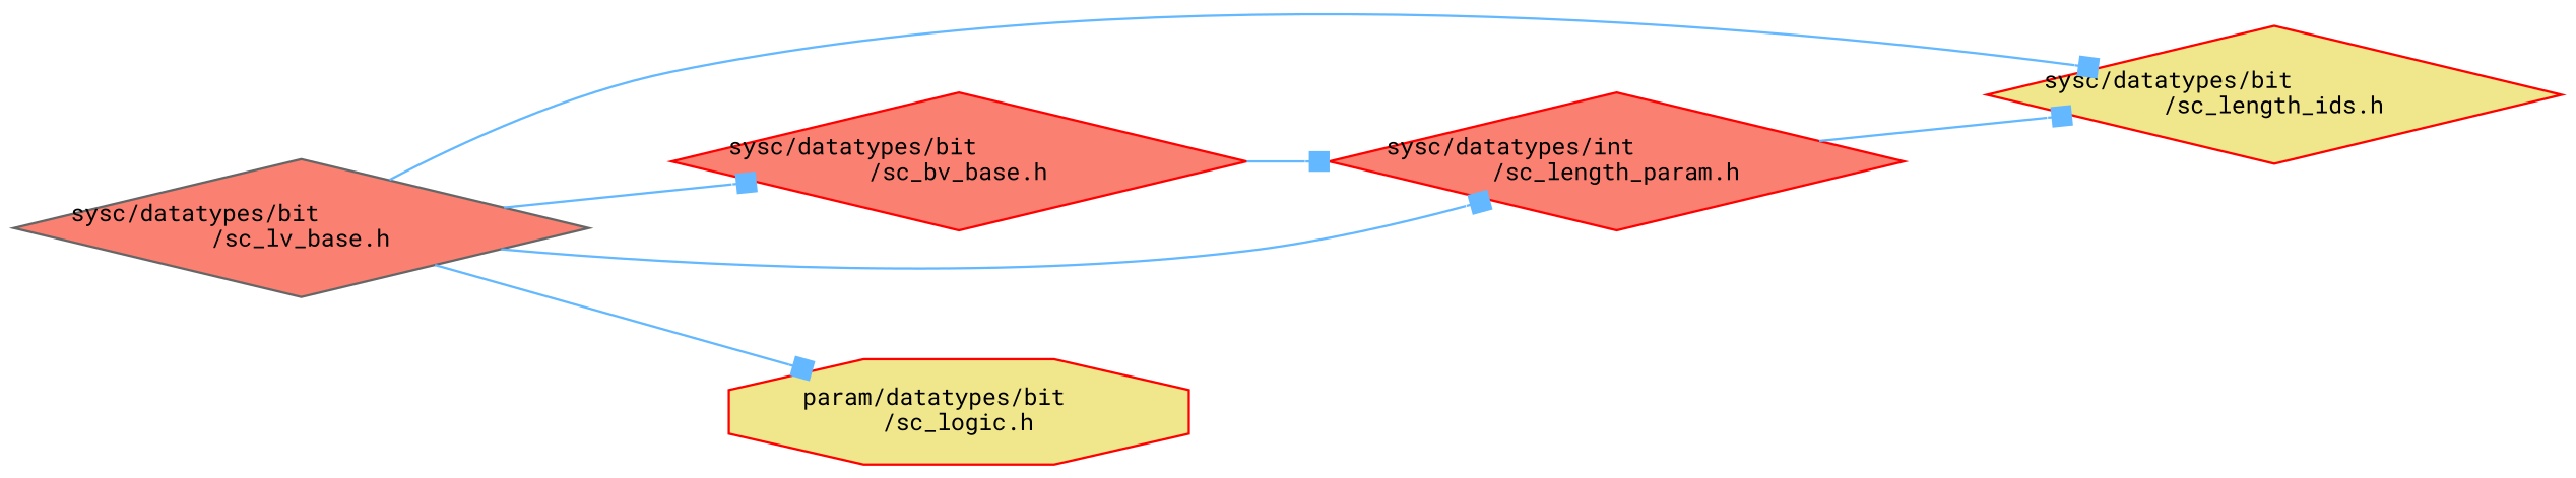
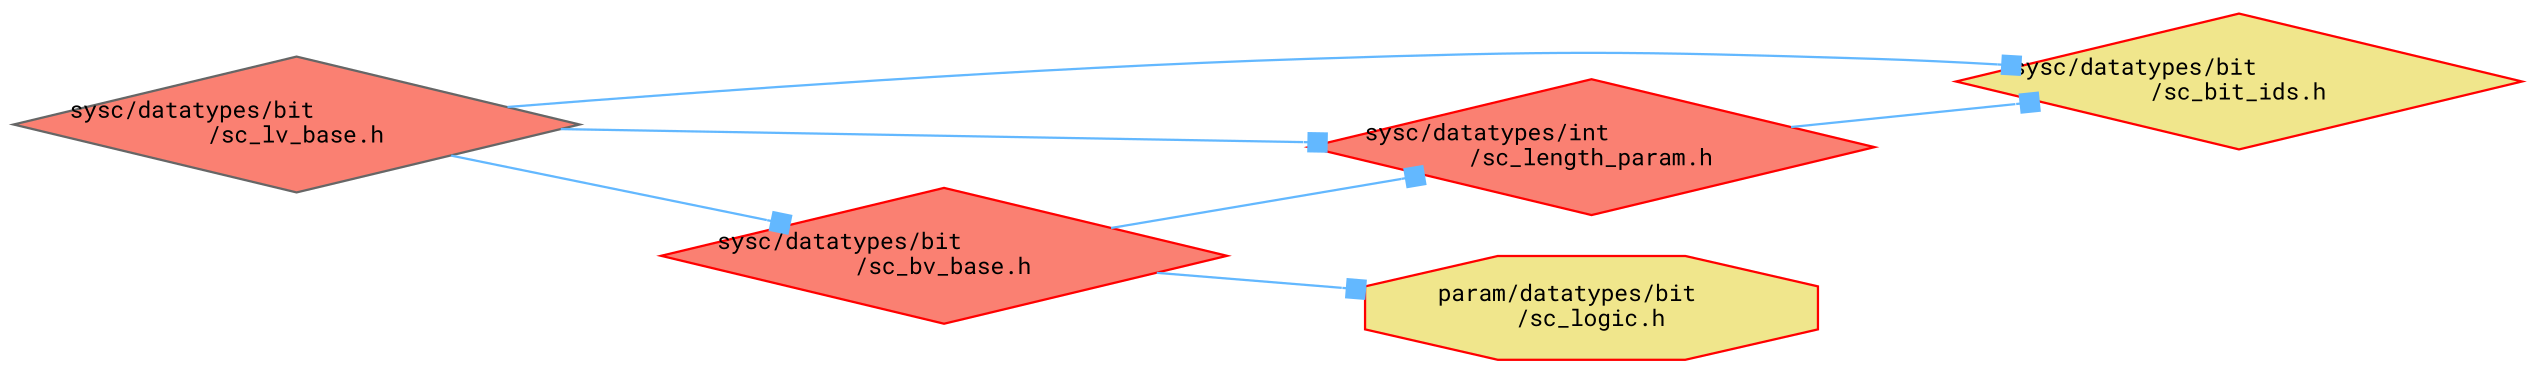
  digraph {
    fontname="Roboto Mono"
    rankdir=LR
    node [color=red fillcolor=salmon fontname="Roboto Mono" fontsize=10 shape=diamond style=filled]
    edge [arrowhead=box color=steelblue1 fontname="Roboto Mono" fontsize=10 labelfontname=FreeSans labelfontsize=10 style=solid]
    n1 [color=grey40 height=0.2 label="sysc/datatypes/bit\l/sc_lv_base.h" width=0.4]
-   n2 [fillcolor=khaki height=0.2 label="sysc/datatypes/bit\l/sc_length_ids.h" width=0.4]
+   n2 [fillcolor=khaki height=0.2 label="sysc/datatypes/bit\l/sc_bit_ids.h" width=0.4]
    n3 [height=0.2 label="sysc/datatypes/bit\l/sc_bv_base.h" width=0.4]
    n4 [height=0.2 label="sysc/datatypes/int\l/sc_length_param.h" width=0.4]
    n5 [fillcolor=khaki height=0.2 label="param/datatypes/bit\l/sc_logic.h" shape=octagon width=0.4]
    n1 -> n2
    n1 -> n3
    n1 -> n4
-   n1 -> n5
+   n3 -> n5
    n3 -> n4
    n4 -> n2
  }
